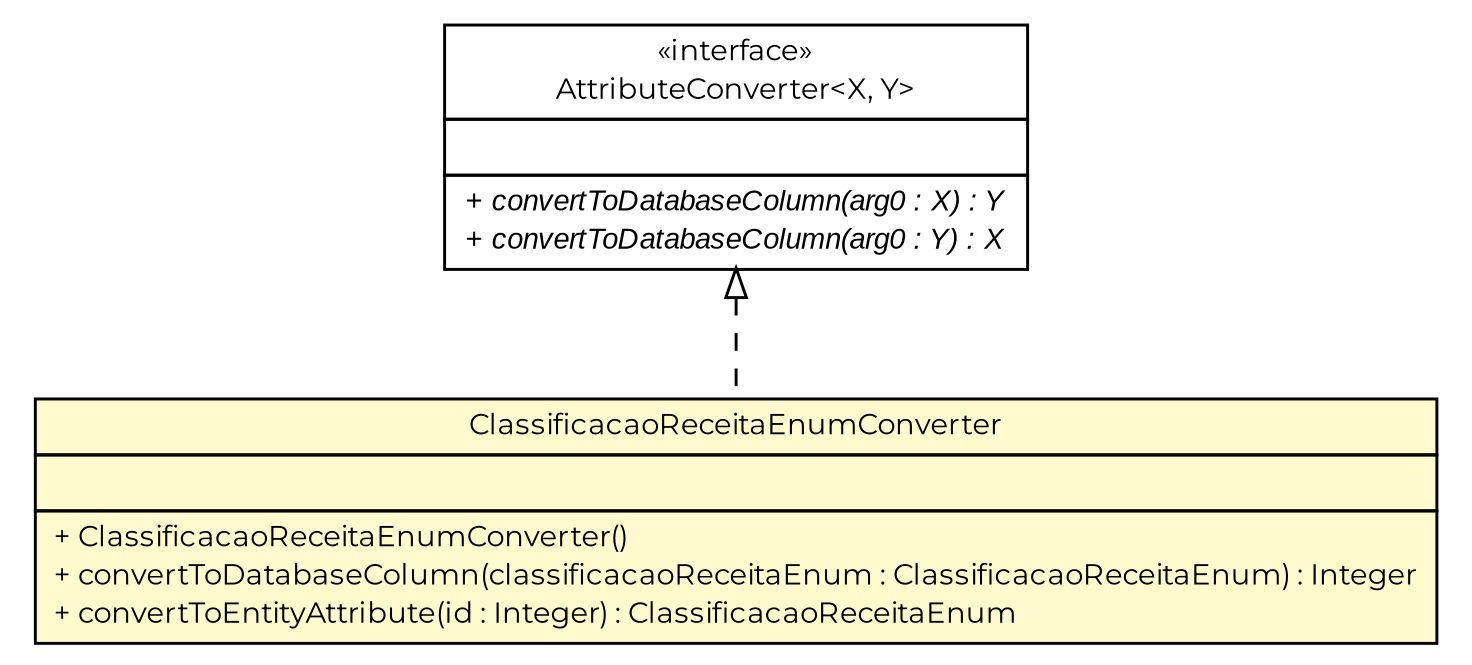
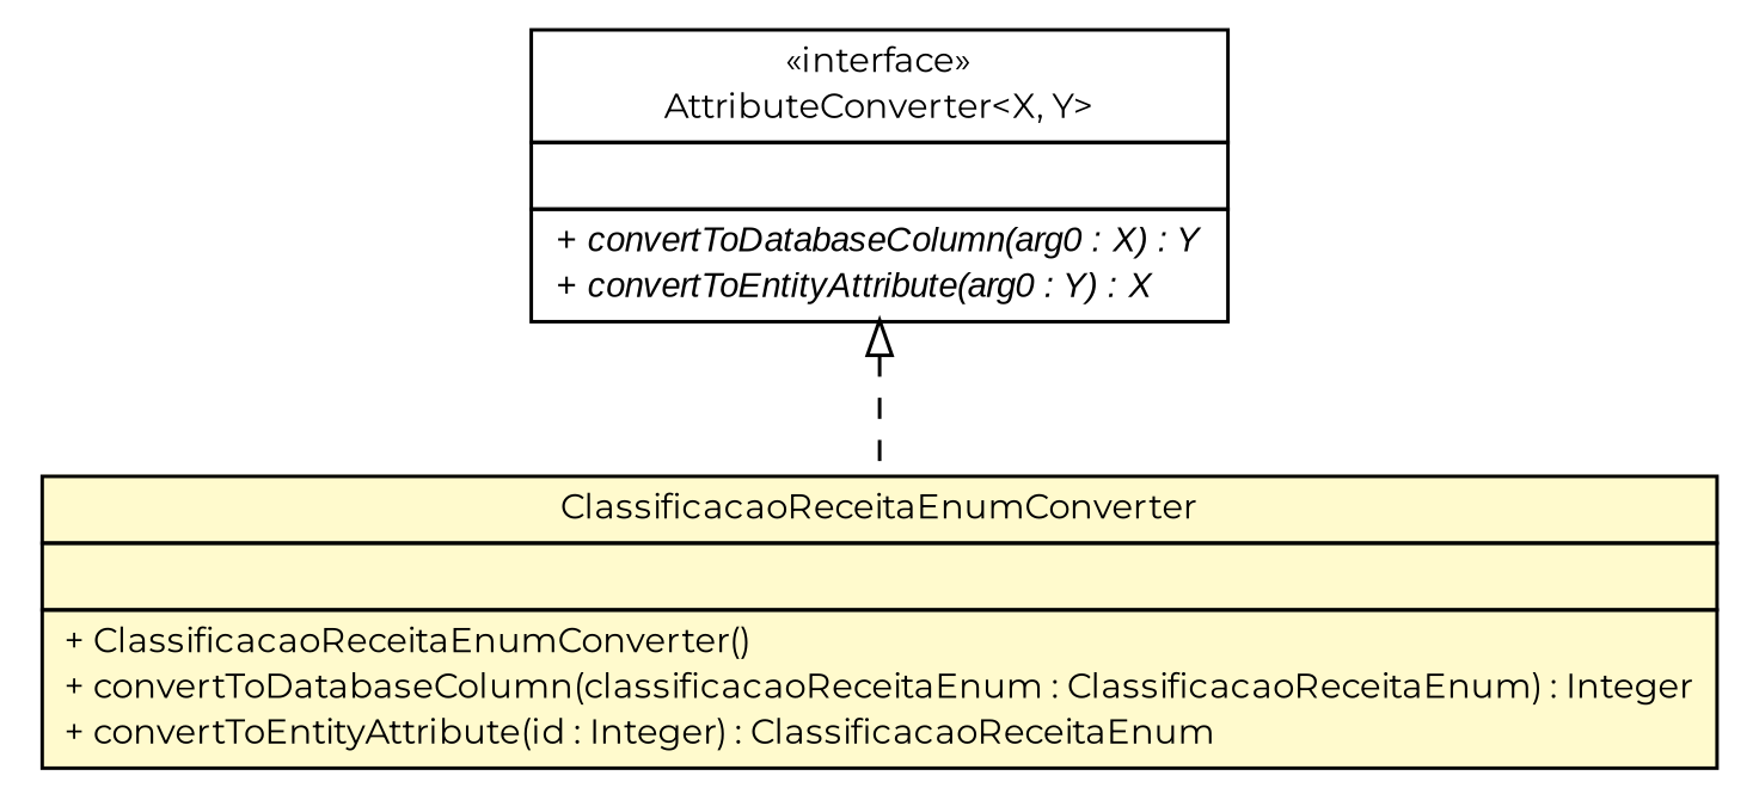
  digraph {
    nodesep=0.25
    ranksep=0.5
    fontname=Montserrat
    node [fontcolor=black fontname=Montserrat fontsize=10.0 shape=plaintext]
    n1 [label=<<table title="br.gov.to.sefaz.arr.persistence.converter.ClassificacaoReceitaEnumConverter" border="0" cellborder="1" cellspacing="0" cellpadding="2" port="p" bgcolor="lemonChiffon" href="./ClassificacaoReceitaEnumConverter.html"> 		<tr><td><table border="0" cellspacing="0" cellpadding="1"> <tr><td align="center" balign="center"> ClassificacaoReceitaEnumConverter </td></tr> 		</table></td></tr> 		<tr><td><table border="0" cellspacing="0" cellpadding="1"> <tr><td align="left" balign="left">  </td></tr> 		</table></td></tr> 		<tr><td><table border="0" cellspacing="0" cellpadding="1"> <tr><td align="left" balign="left"> + ClassificacaoReceitaEnumConverter() </td></tr> <tr><td align="left" balign="left"> + convertToDatabaseColumn(classificacaoReceitaEnum : ClassificacaoReceitaEnum) : Integer </td></tr> <tr><td align="left" balign="left"> + convertToEntityAttribute(id : Integer) : ClassificacaoReceitaEnum </td></tr> 		</table></td></tr> 		</table>>]
-   n2 [label=<<table title="javax.persistence.AttributeConverter" border="0" cellborder="1" cellspacing="0" cellpadding="2" port="p" href="http://java.sun.com/j2se/1.4.2/docs/api/javax/persistence/AttributeConverter.html"> 		<tr><td><table border="0" cellspacing="0" cellpadding="1"> <tr><td align="center" balign="center"> &#171;interface&#187; </td></tr> <tr><td align="center" balign="center"> AttributeConverter&lt;X, Y&gt; </td></tr> 		</table></td></tr> 		<tr><td><table border="0" cellspacing="0" cellpadding="1"> <tr><td align="left" balign="left">  </td></tr> 		</table></td></tr> 		<tr><td><table border="0" cellspacing="0" cellpadding="1"> <tr><td align="left" balign="left"><font face="arial italic" point-size="10.0"> + convertToDatabaseColumn(arg0 : X) : Y </font></td></tr> <tr><td align="left" balign="left"><font face="arial italic" point-size="10.0"> + convertToDatabaseColumn(arg0 : Y) : X </font></td></tr> 		</table></td></tr> 		</table>>]
+   n2 [label=<<table title="javax.persistence.AttributeConverter" border="0" cellborder="1" cellspacing="0" cellpadding="2" port="p" href="http://java.sun.com/j2se/1.4.2/docs/api/javax/persistence/AttributeConverter.html"> 		<tr><td><table border="0" cellspacing="0" cellpadding="1"> <tr><td align="center" balign="center"> &#171;interface&#187; </td></tr> <tr><td align="center" balign="center"> AttributeConverter&lt;X, Y&gt; </td></tr> 		</table></td></tr> 		<tr><td><table border="0" cellspacing="0" cellpadding="1"> <tr><td align="left" balign="left">  </td></tr> 		</table></td></tr> 		<tr><td><table border="0" cellspacing="0" cellpadding="1"> <tr><td align="left" balign="left"><font face="arial italic" point-size="10.0"> + convertToDatabaseColumn(arg0 : X) : Y </font></td></tr> <tr><td align="left" balign="left"><font face="arial italic" point-size="10.0"> + convertToEntityAttribute(arg0 : Y) : X </font></td></tr> 		</table></td></tr> 		</table>>]
    n2 -> n1 [arrowtail=empty dir=back fontname=Montserrat fontsize=10 headport=p labelfontname=arial labelfontsize=10 style=dashed tailport=p]
  }
